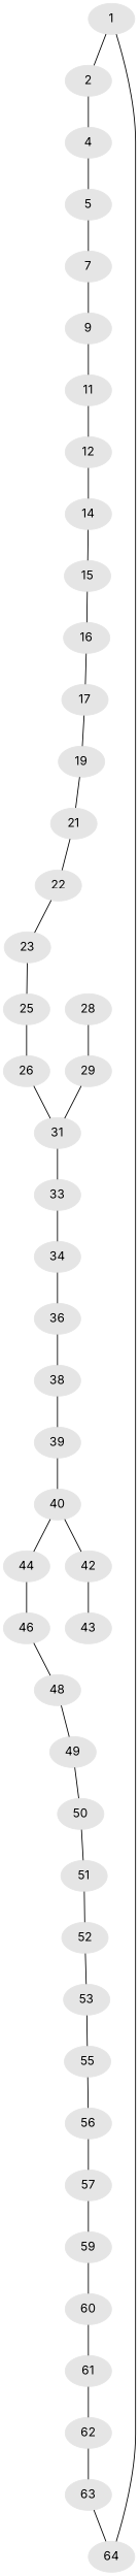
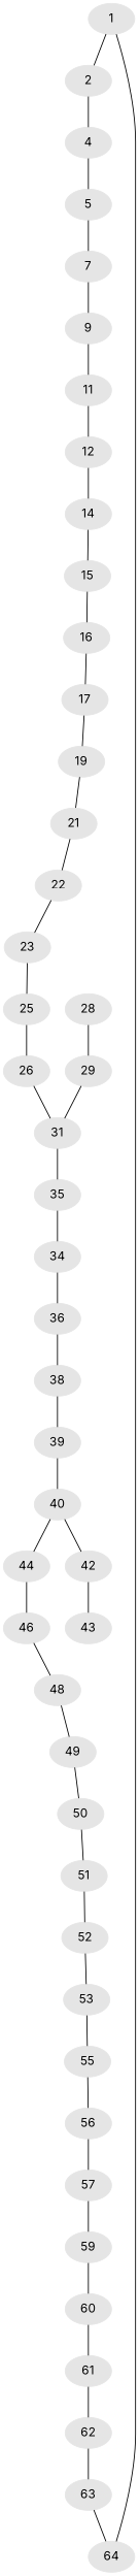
  graph {
    fontname=Inter
    node [color=gray90 fontname=Inter style=filled]
    edge [fontname=Inter]
    1 [super="+66"]
    2 [super="+3"]
    64 [super="+65"]
    4
    5 [super="+6"]
    7 [super="+8"]
    9 [super="+10"]
    11
    12 [super="+13"]
    14
    15
    16
    17 [super="+18"]
    19 [super="+20"]
    21
    22
    23 [super="+24"]
    25
    26 [super="+27"]
    31 [super="+32"]
    29 [super="+30"]
    28
-   33
+   33 [label=35]
    34 [super="+35"]
    36 [super="+37"]
    38
    39
    40 [super="+41"]
    42
    44 [super="+45"]
    43
    46 [super="+47"]
    48
    49
    50
    51
    52
    53 [super="+54"]
    55
    56
    57 [super="+58"]
    59
    60
    61
    62
    63
    1 -- 2
    1 -- 64
    2 -- 4
    4 -- 5
    5 -- 7
    7 -- 9
    9 -- 11
    11 -- 12
    12 -- 14
    14 -- 15
    15 -- 16
    16 -- 17
    17 -- 19
    19 -- 21
    21 -- 22
    22 -- 23
    23 -- 25
    25 -- 26
    26 -- 31
    31 -- 33
    29 -- 31
    28 -- 29
    33 -- 34
    34 -- 36
    36 -- 38
    38 -- 39
    39 -- 40
    40 -- 42
    40 -- 44
    42 -- 43
    44 -- 46
    46 -- 48
    48 -- 49
    49 -- 50
    50 -- 51
    51 -- 52
    52 -- 53
    53 -- 55
    55 -- 56
    56 -- 57
    57 -- 59
    59 -- 60
    60 -- 61
    61 -- 62
    62 -- 63
    63 -- 64
  }
